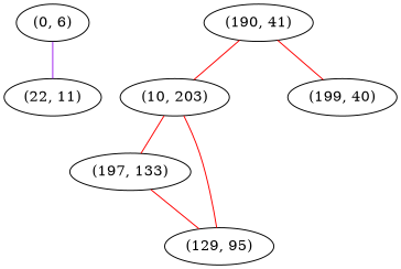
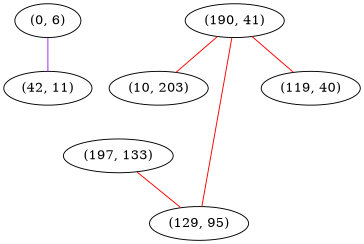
  graph {
    edge [color=red weight=1]
    n1 [label="(0, 6)"]
-   "(22, 11)"
+   "(22, 11)" [label="(42, 11)"]
    "(10, 203)"
    "(197, 133)"
    "(129, 95)"
    "(190, 41)"
-   "(199, 40)"
+   "(199, 40)" [label="(119, 40)"]
    n1 -- "(22, 11)" [color=purple weight=4]
-   "(10, 203)" -- "(197, 133)"
    "(197, 133)" -- "(129, 95)"
    "(190, 41)" -- "(10, 203)"
-   "(10, 203)" -- "(129, 95)"
+   "(190, 41)" -- "(129, 95)"
    "(190, 41)" -- "(199, 40)"
  }
